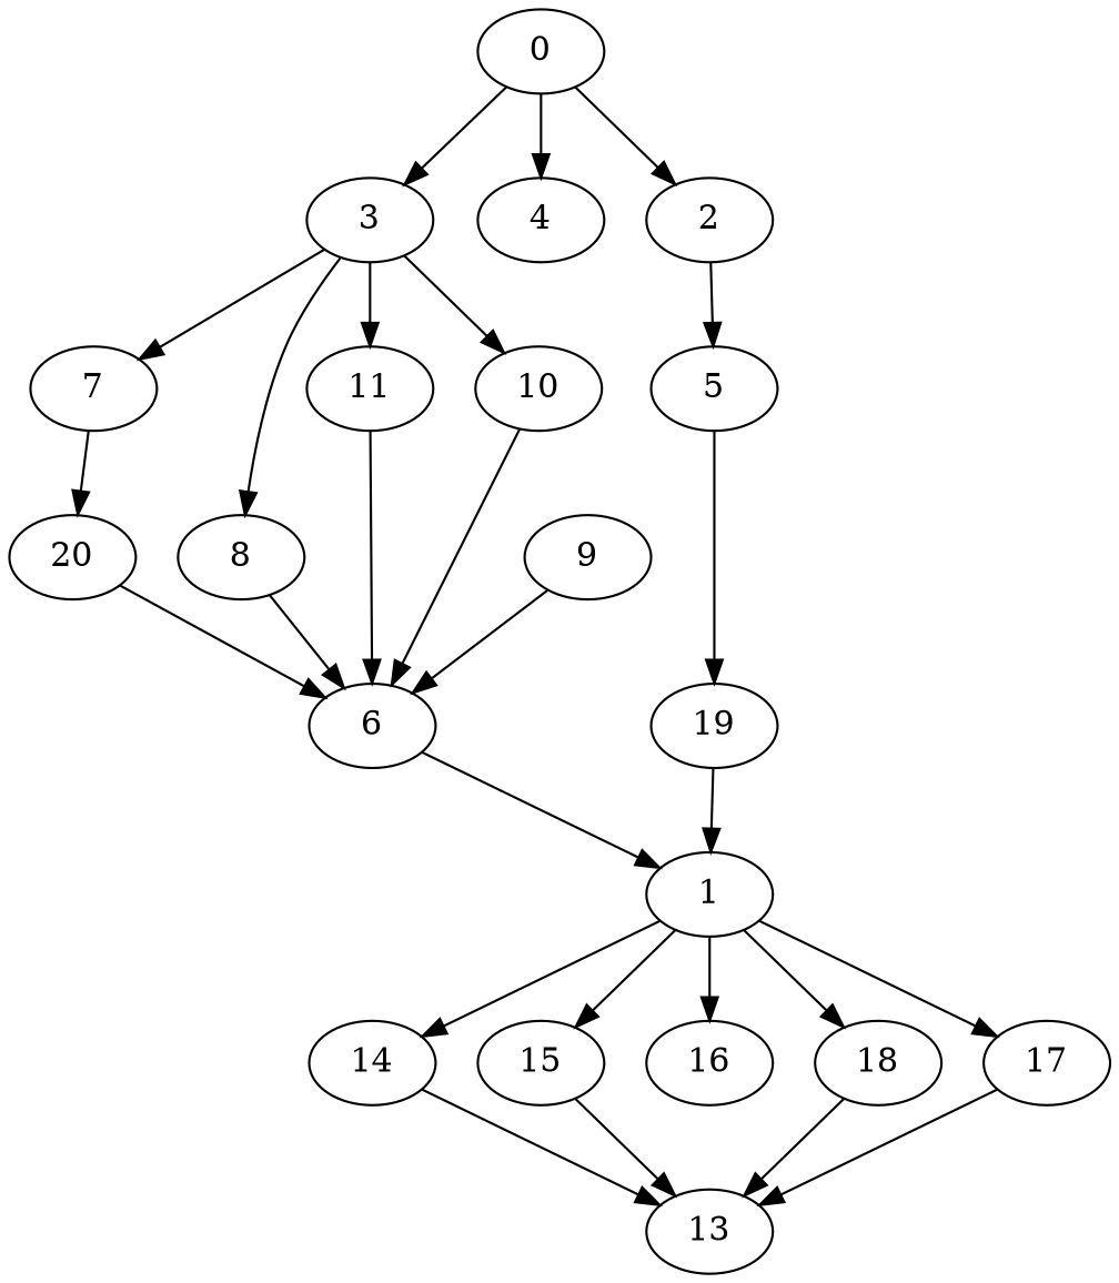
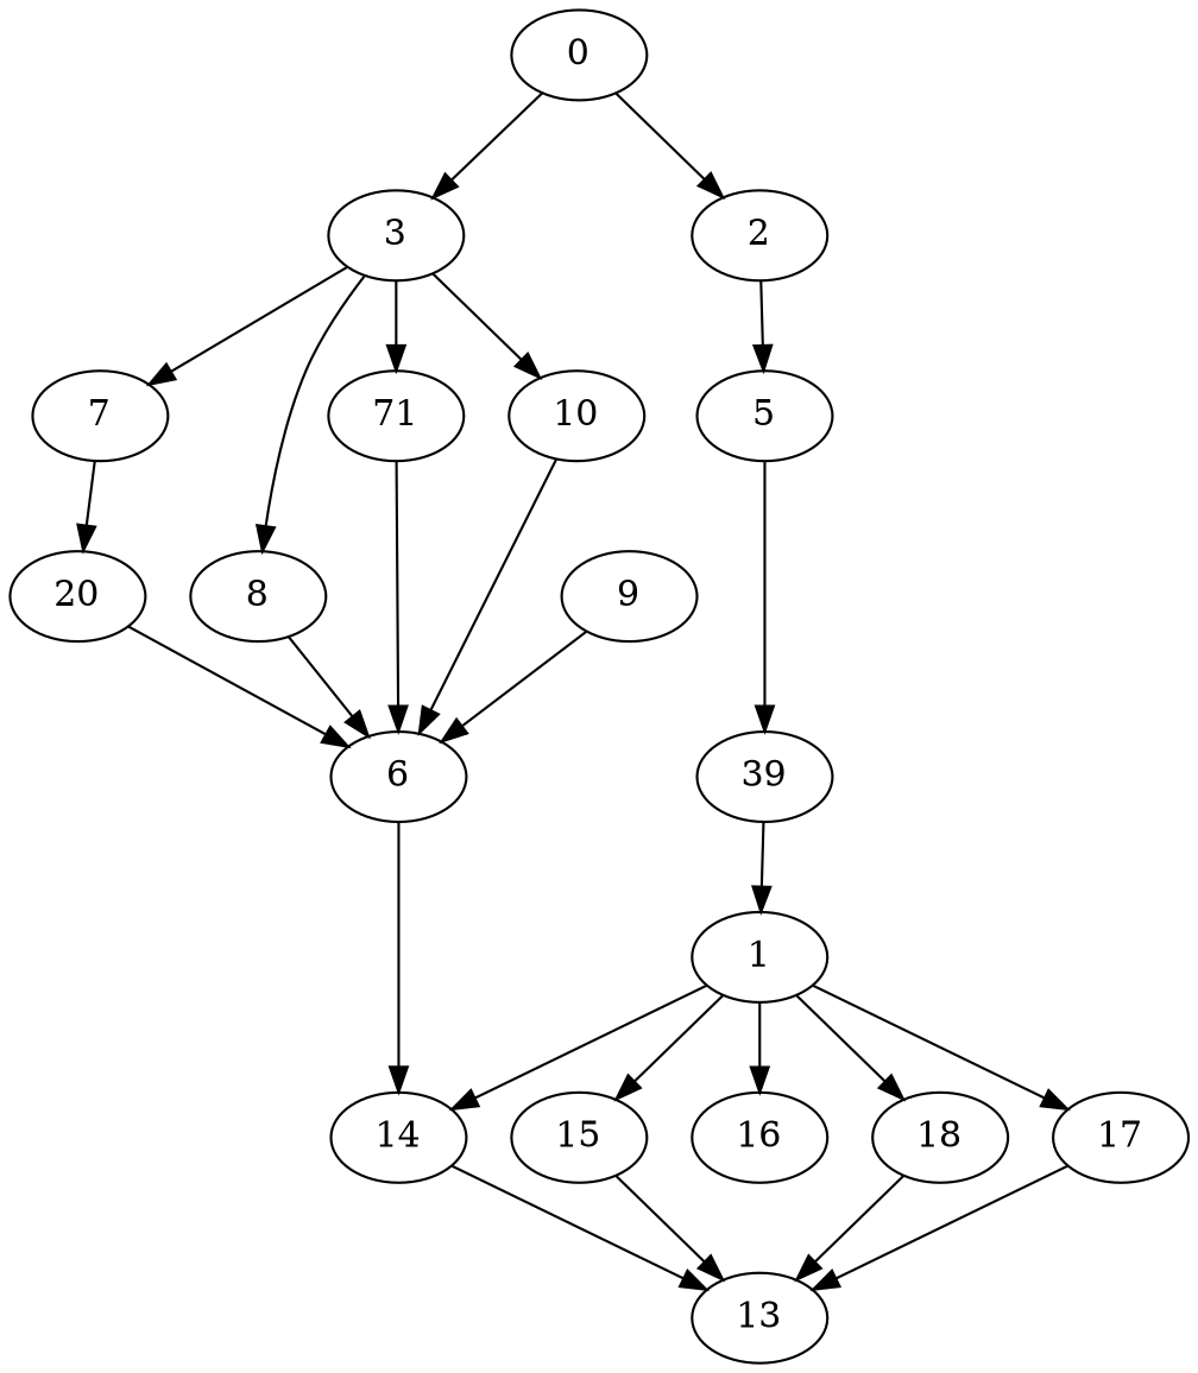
  digraph {
    "Duplicate states"=0
    GraphType=S_P
    "Max states in OPEN"=0
    Modes="120000ms; topo-ordered tasks, ; Pruning: task equivalence, fixed order ready list, ; F-value: ; Optimisation: best schedule length (SL) optimisation on equal, "
    NumberOfTasks=21
    "Pruned using list schedule length"=4750622
    "States removed from OPEN"=0
    TargetSystem="Homogeneous-2"
    "Time to schedule (ms)"=5446
    "Total idle time"=27
    "Total schedule length"=97
    "Total sequential time"=111
    "Total states created"=9828305
    node [Processor=0 Weight=3]
    edge [Weight=29]
    0 ["Finish time"=5 "Start time"=0 Weight=5]
    3 ["Finish time"=32 "Start time"=22 Weight=10]
-   4 ["Finish time"=14 "Start time"=5 Weight=9]
    2 ["Finish time"=29 Processor=1 "Start time"=27 Weight=2]
    7 ["Finish time"=54 "Start time"=50 Weight=4]
    8 ["Finish time"=50 "Start time"=46 Weight=4]
-   11 ["Finish time"=43 "Start time"=40]
+   11 ["Finish time"=43 "Start time"=40 label=71]
    10 ["Finish time"=40 "Start time"=32 Weight=8]
    5 ["Finish time"=34 Processor=1 "Start time"=29 Weight=5]
    20 ["Finish time"=57 "Start time"=54]
    6 ["Finish time"=65 "Start time"=57 Weight=8]
    9 ["Finish time"=46 "Start time"=43]
-   19 ["Finish time"=41 Processor=1 "Start time"=34 Weight=7]
+   19 ["Finish time"=41 Processor=1 "Start time"=34 Weight=7 label=39]
    1 ["Finish time"=69 "Start time"=65 Weight=4]
    15 ["Finish time"=82 "Start time"=79]
    14 ["Finish time"=87 "Start time"=82 Weight=5]
    16 ["Finish time"=79 "Start time"=72 Weight=7]
    18 ["Finish time"=90 "Start time"=87]
    17 ["Finish time"=72 "Start time"=69]
    13 ["Finish time"=97 "Start time"=90 Weight=7]
    0 -> 3 [Weight=73]
-   0 -> 4 [Weight=44]
    0 -> 2 [Weight=22]
    3 -> 7 [Weight=22]
    3 -> 8
    3 -> 11 [Weight=22]
    3 -> 10 [Weight=22]
    2 -> 5 [Weight=51]
    7 -> 20
    8 -> 6
    11 -> 6
    10 -> 6 [Weight=22]
    5 -> 19 [Weight=36]
    20 -> 6 [Weight=36]
-   6 -> 1 [Weight=36]
+   6 -> 14 [Weight=36]
    9 -> 6
    19 -> 1 [Weight=15]
    1 -> 15 [Weight=58]
    1 -> 14 [Weight=44]
    1 -> 16 [Weight=58]
    1 -> 18
    1 -> 17 [Weight=73]
    15 -> 13 [Weight=51]
    14 -> 13
    18 -> 13 [Weight=22]
    17 -> 13 [Weight=15]
  }
